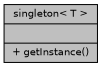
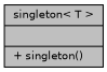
  digraph {
-   n1 [color=black fillcolor=grey75 fontcolor=black fontname=Helvetica fontsize=10 height=0.2 label="{singleton\< T \>\n||+ getInstance()\l}" shape=record style=filled width=0.4]
+   n1 [color=black fillcolor=grey75 fontcolor=black fontname=Helvetica fontsize=10 height=0.2 label="{singleton\< T \>\n||+ singleton()\l}" shape=record style=filled width=0.4]
  }
